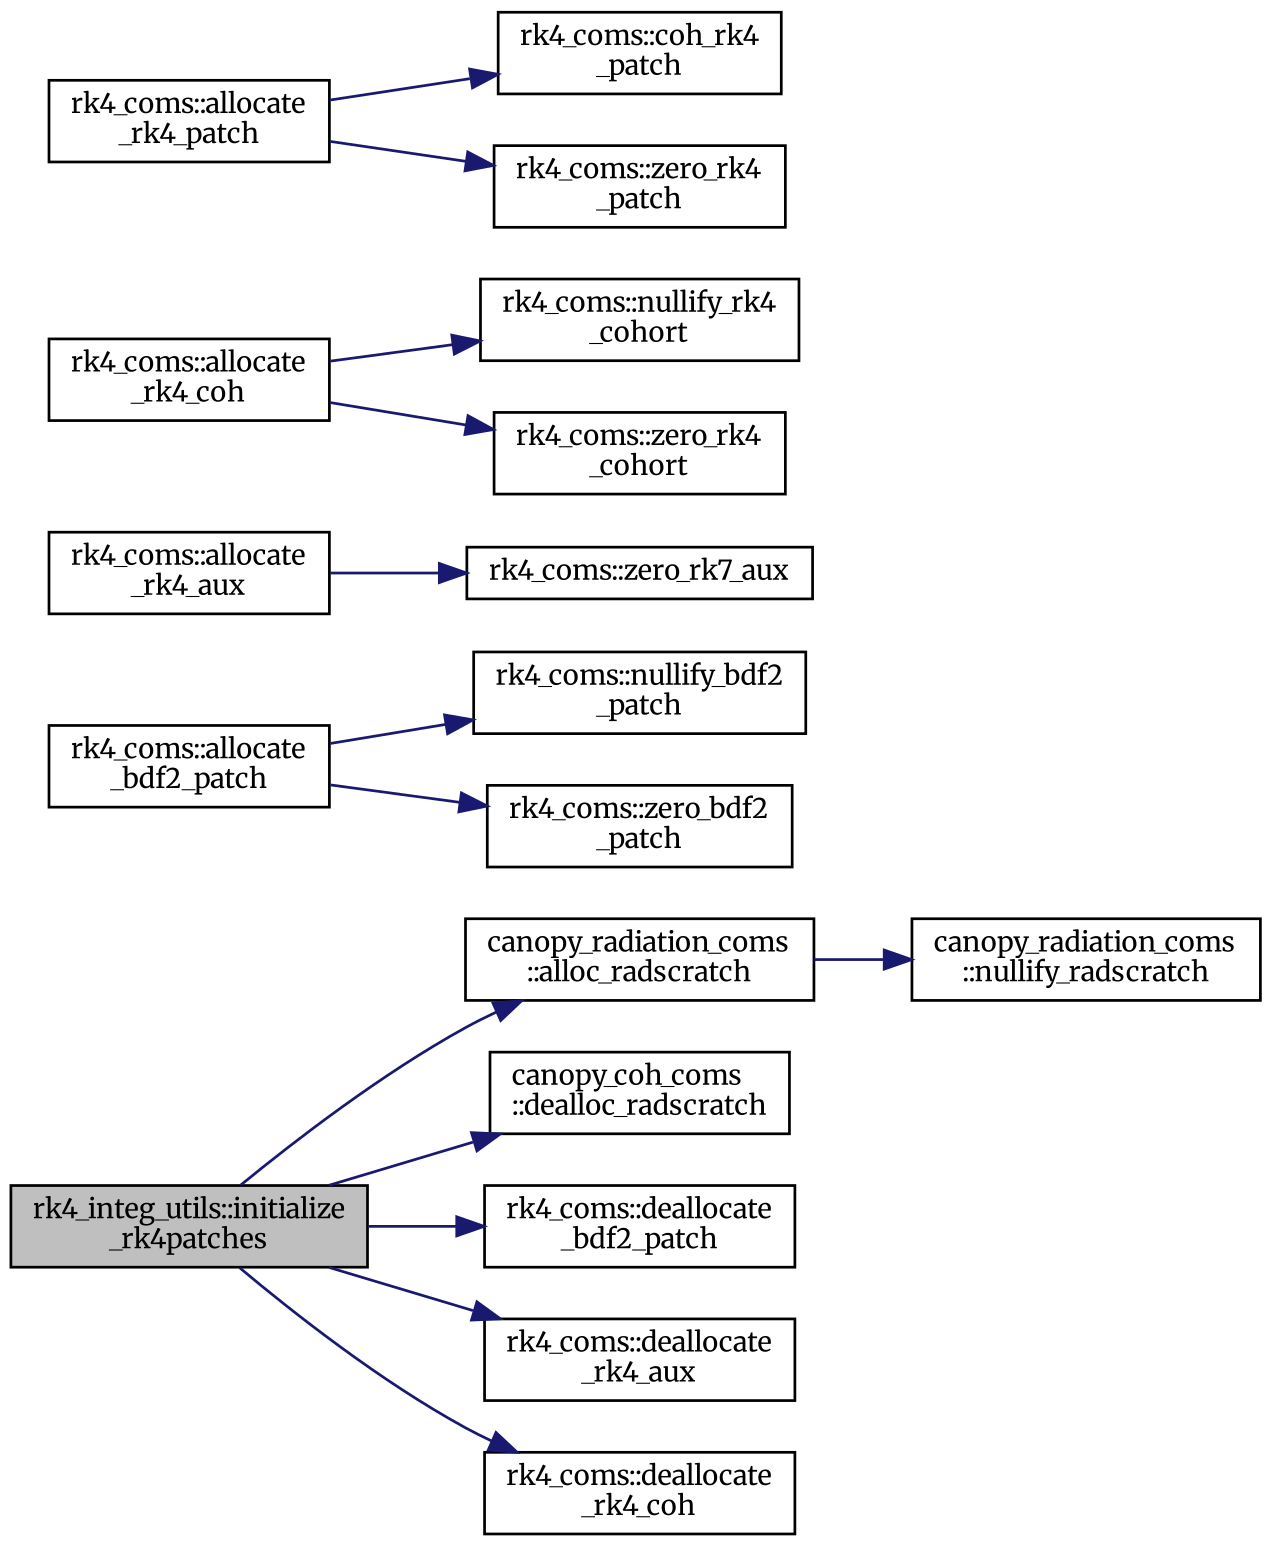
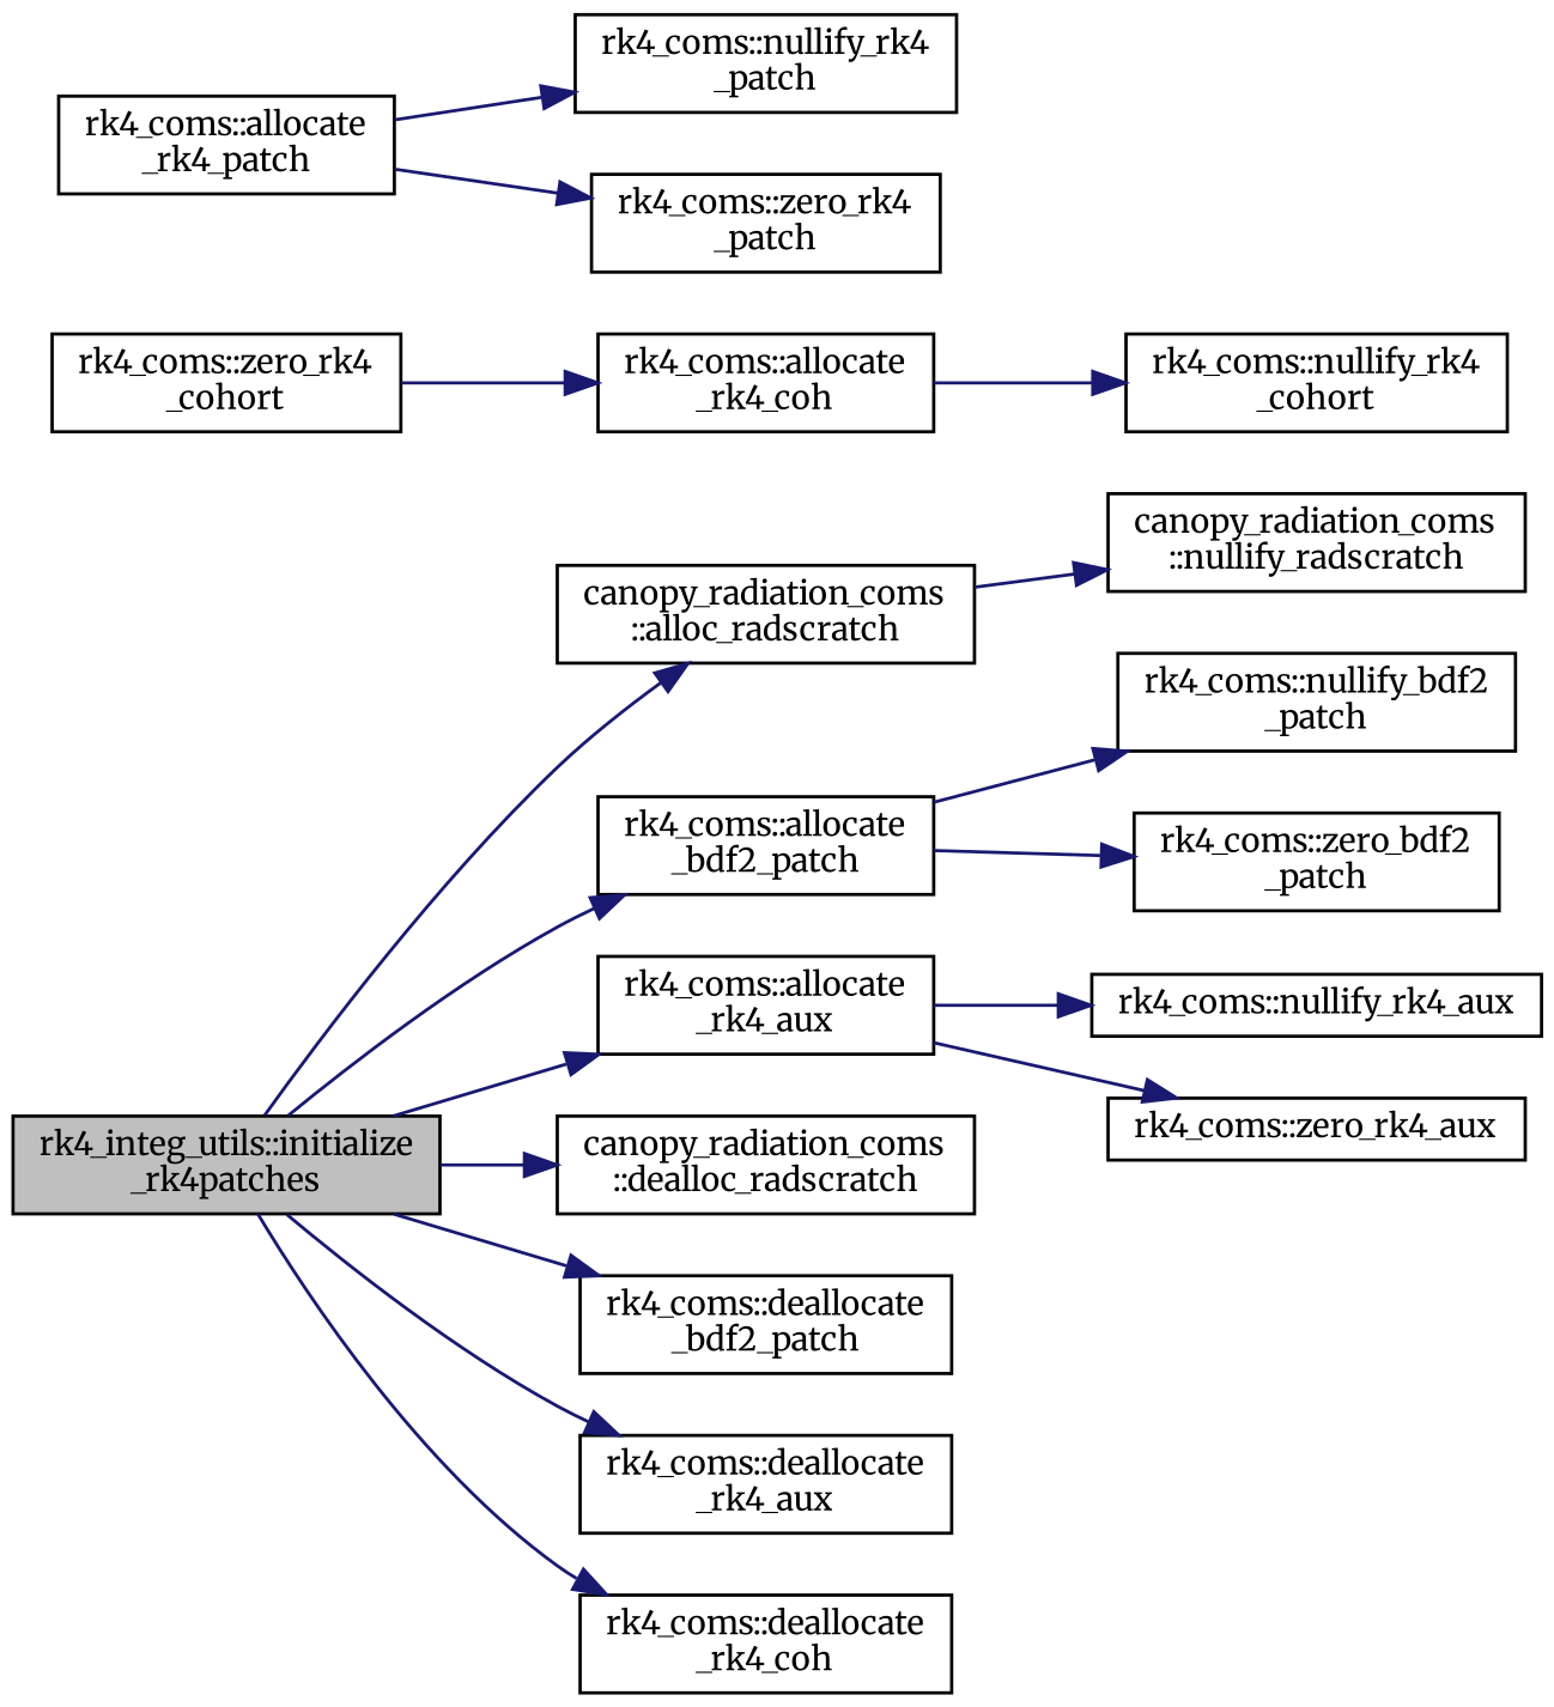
  digraph {
    fontname=Merriweather
    rankdir=LR
    node [color=black fillcolor=white fontname=Merriweather fontsize=10 shape=record style=filled]
    edge [color=midnightblue fontname=Merriweather fontsize=10 labelfontname=Helvetica labelfontsize=10 style=solid]
    n1 [fillcolor=grey75 fontcolor=black height=0.2 label="rk4_integ_utils::initialize\l_rk4patches" width=0.4]
    n2 [height=0.2 label="canopy_radiation_coms\l::alloc_radscratch" width=0.4]
    n3 [height=0.2 label="rk4_coms::allocate\l_bdf2_patch" width=0.4]
    n4 [height=0.2 label="rk4_coms::allocate\l_rk4_aux" width=0.4]
-   n5 [height=0.2 label="canopy_coh_coms\l::dealloc_radscratch" width=0.4]
+   n5 [height=0.2 label="canopy_radiation_coms\l::dealloc_radscratch" width=0.4]
    n6 [height=0.2 label="rk4_coms::deallocate\l_bdf2_patch" width=0.4]
    n7 [height=0.2 label="rk4_coms::deallocate\l_rk4_aux" width=0.4]
    n8 [height=0.2 label="rk4_coms::deallocate\l_rk4_coh" width=0.4]
    n9 [height=0.2 label="canopy_radiation_coms\l::nullify_radscratch" width=0.4]
    n10 [height=0.2 label="rk4_coms::nullify_bdf2\l_patch" width=0.4]
    n11 [height=0.2 label="rk4_coms::zero_bdf2\l_patch" width=0.4]
-   n13 [height=0.2 label="rk4_coms::zero_rk7_aux" width=0.4]
+   n12 [height=0.2 label="rk4_coms::nullify_rk4_aux" width=0.4]
+   n13 [height=0.2 label="rk4_coms::zero_rk4_aux" width=0.4]
    n14 [height=0.2 label="rk4_coms::allocate\l_rk4_coh" width=0.4]
    n15 [height=0.2 label="rk4_coms::nullify_rk4\l_cohort" width=0.4]
    n16 [height=0.2 label="rk4_coms::zero_rk4\l_cohort" width=0.4]
    n17 [height=0.2 label="rk4_coms::allocate\l_rk4_patch" width=0.4]
-   n18 [height=0.2 label="rk4_coms::coh_rk4\l_patch" width=0.4]
+   n18 [height=0.2 label="rk4_coms::nullify_rk4\l_patch" width=0.4]
    n19 [height=0.2 label="rk4_coms::zero_rk4\l_patch" width=0.4]
    n1 -> n2
+   n1 -> n3
+   n1 -> n4
    n1 -> n5
    n1 -> n6
    n1 -> n7
    n1 -> n8
    n2 -> n9
    n3 -> n10
    n3 -> n11
+   n4 -> n12
    n4 -> n13
    n14 -> n15
-   n14 -> n16
+   n16 -> n14
    n17 -> n18
    n17 -> n19
  }
